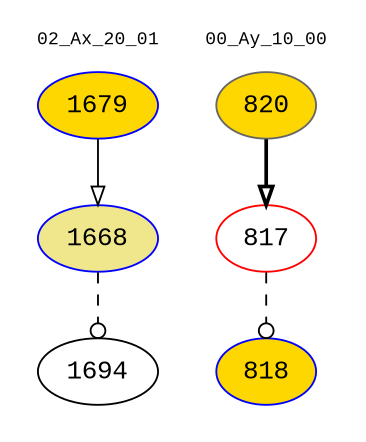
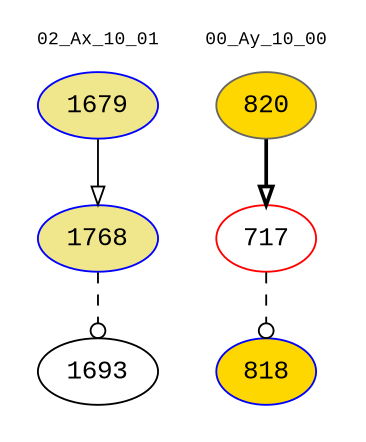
  digraph {
    fontname="Liberation Mono"
    node [color=blue fillcolor=khaki fontname="Liberation Mono" style=filled]
    edge [arrowhead=onormal color=black fontname="Liberation Mono" style=dashed]
-   n1 [fillcolor=gold label=1679]
-   n2 [label=1668]
-   n3 [color=black fillcolor=white label=1694]
+   n1 [label=1679]
+   n2 [label=1768]
+   n3 [color=black fillcolor=white label=1693]
    n4 [color=gray40 fillcolor=gold label=820]
-   n5 [color=red fillcolor=white label=817]
+   n5 [color=red fillcolor=white label=717]
    n6 [fillcolor=gold label=818]
    subgraph cluster_1 {
      color=white
      fontsize=10
-     label="02_Ax_20_01"
+     label="02_Ax_10_01"
      n1
      n2
      n3
    }
    subgraph cluster_2 {
      color=white
      fontsize=10
      label="00_Ay_10_00"
      n4
      n5
      n6
    }
    n1 -> n2 [style=solid]
    n2 -> n3 [arrowhead=odot]
    n4 -> n5 [style=bold]
    n5 -> n6 [arrowhead=odot]
  }
